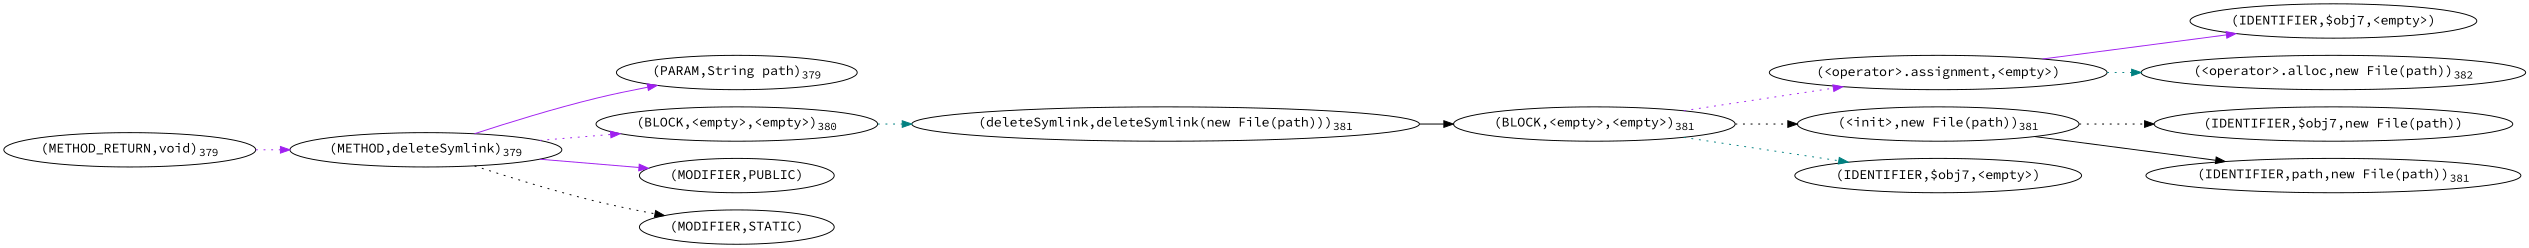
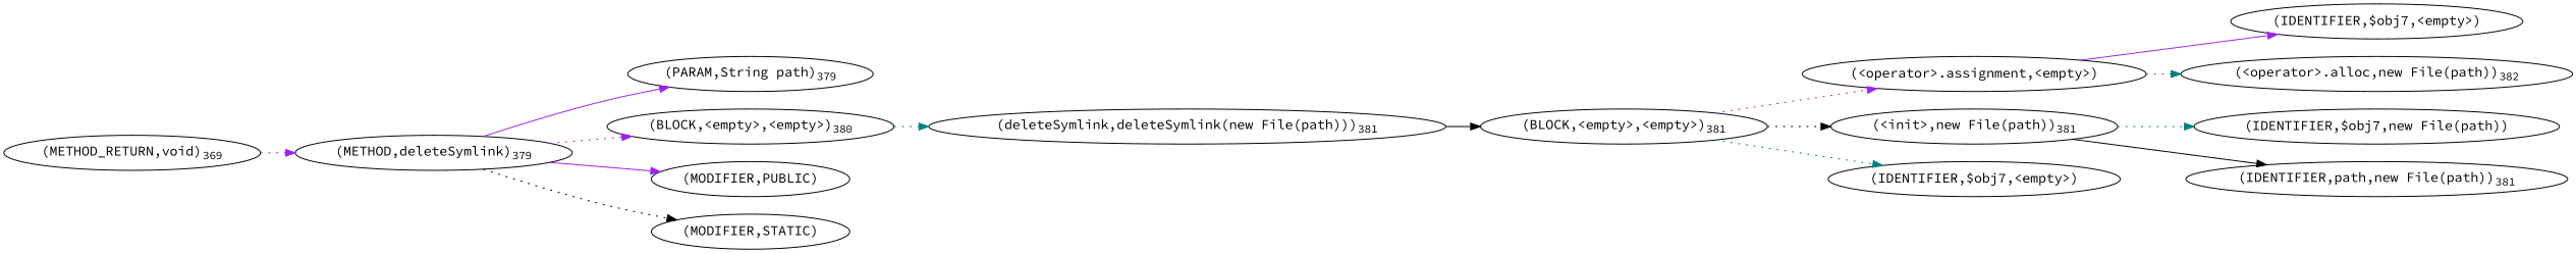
  digraph {
    fontname="Source Code Pro"
    rankdir=LR
    node [fontname="Source Code Pro"]
    edge [color=purple fontname="Source Code Pro" style=dotted]
    n1 [label=<(METHOD,deleteSymlink)<SUB>379</SUB>>]
    n2 [label=<(PARAM,String path)<SUB>379</SUB>>]
    n3 [label=<(BLOCK,&lt;empty&gt;,&lt;empty&gt;)<SUB>380</SUB>>]
    n4 [label=<(MODIFIER,PUBLIC)>]
    n5 [label=<(MODIFIER,STATIC)>]
    n6 [label=<(deleteSymlink,deleteSymlink(new File(path)))<SUB>381</SUB>>]
-   n7 [label=<(METHOD_RETURN,void)<SUB>379</SUB>>]
+   n7 [label=<(METHOD_RETURN,void)<SUB>369</SUB>>]
    n8 [label=<(BLOCK,&lt;empty&gt;,&lt;empty&gt;)<SUB>381</SUB>>]
    n9 [label=<(&lt;operator&gt;.assignment,&lt;empty&gt;)>]
    n10 [label=<(&lt;init&gt;,new File(path))<SUB>381</SUB>>]
    n11 [label=<(IDENTIFIER,$obj7,&lt;empty&gt;)>]
    n12 [label=<(IDENTIFIER,$obj7,&lt;empty&gt;)>]
    n13 [label=<(&lt;operator&gt;.alloc,new File(path))<SUB>382</SUB>>]
    n14 [label=<(IDENTIFIER,$obj7,new File(path))>]
    n15 [label=<(IDENTIFIER,path,new File(path))<SUB>381</SUB>>]
    n1 -> n2 [style=solid]
    n1 -> n3
    n1 -> n4 [style=solid]
    n1 -> n5 [color=black]
    n3 -> n6 [color=teal]
    n6 -> n8 [color=black style=solid]
    n7 -> n1
    n8 -> n9
    n8 -> n10 [color=black]
    n8 -> n11 [color=teal]
    n9 -> n12 [style=solid]
    n9 -> n13 [color=teal]
-   n10 -> n14 [color=black]
+   n10 -> n14 [color=teal]
    n10 -> n15 [color=black style=solid]
  }
